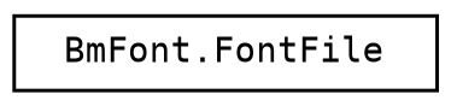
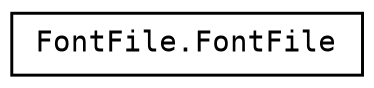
  digraph {
    rankdir=LR
    fontname="DejaVu Sans Mono"
-   n1 [color=black fillcolor=white fontname="DejaVu Sans Mono" fontsize=10 height=0.2 label="BmFont.FontFile" shape=record style=filled width=0.4]
+   n1 [color=black fillcolor=white fontname="DejaVu Sans Mono" fontsize=10 height=0.2 label="FontFile.FontFile" shape=record style=filled width=0.4]
  }
